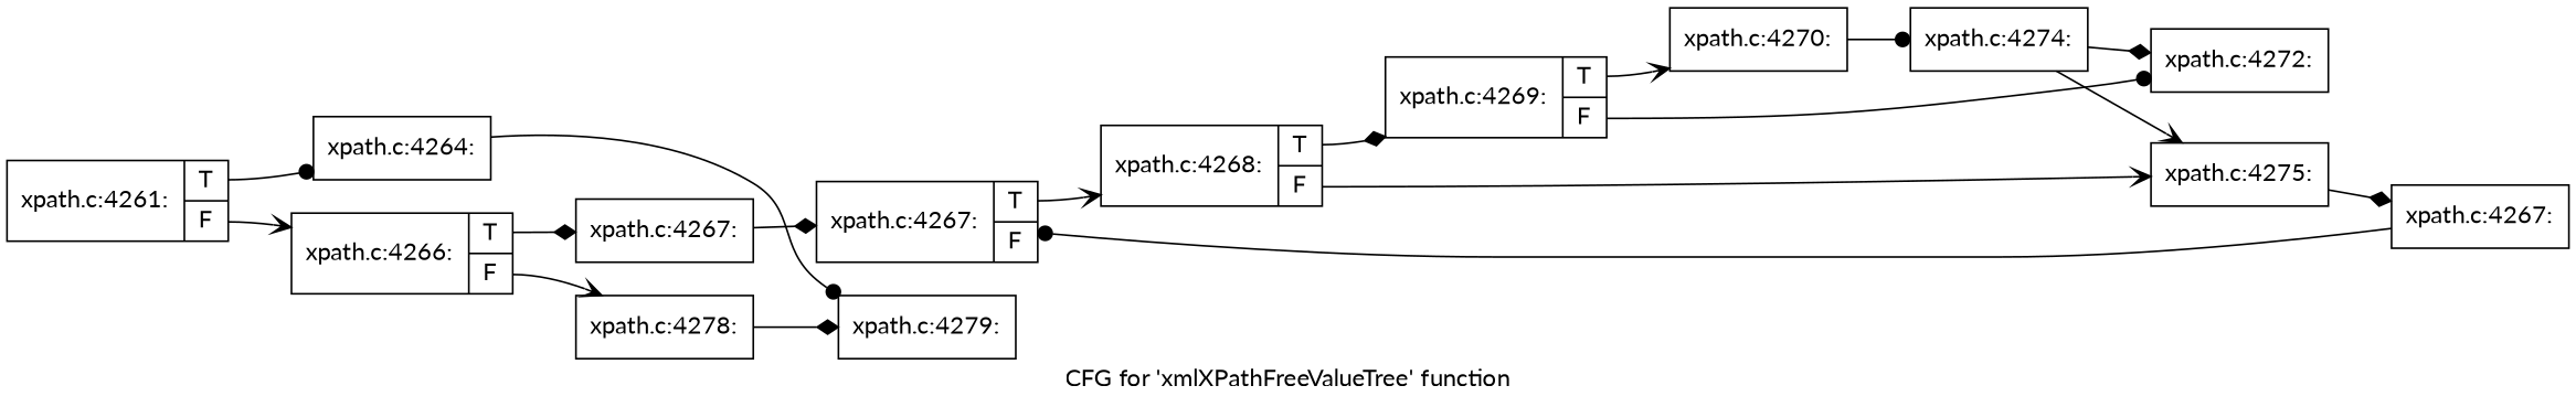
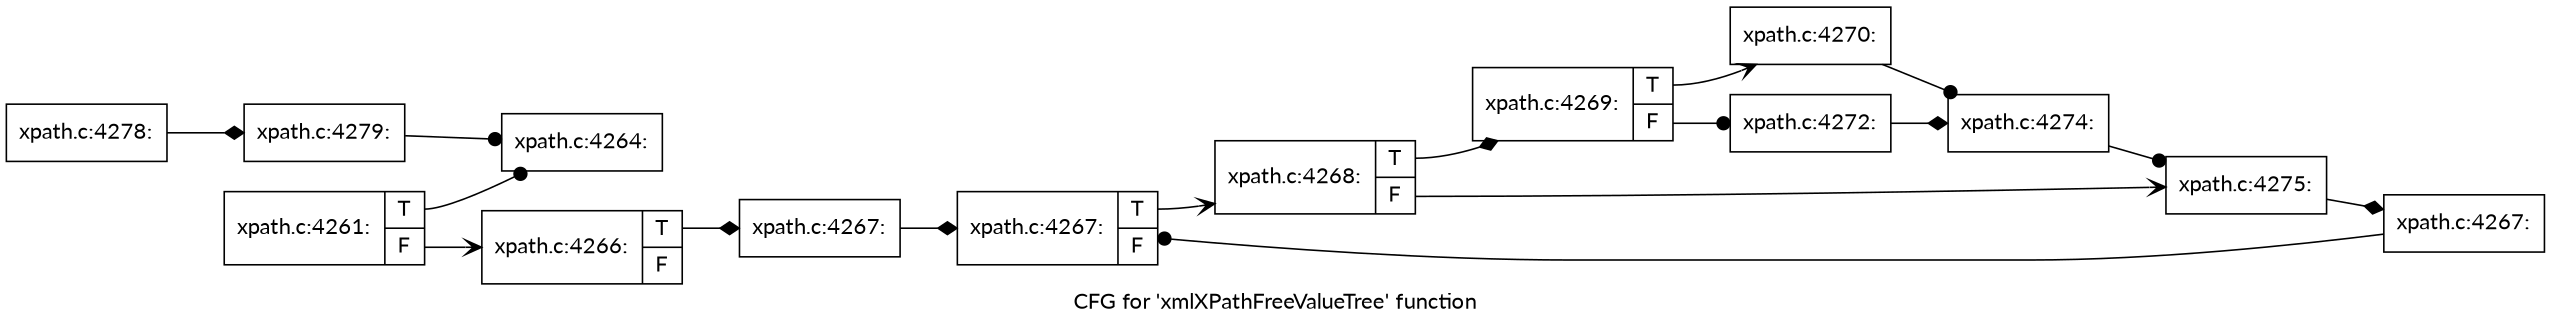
  digraph {
    fontname=Lato
    label="CFG for 'xmlXPathFreeValueTree' function"
    rankdir=LR
    node [fontname=Lato shape=record]
    edge [arrowhead=vee fontname=Lato]
    n1 [label="{xpath.c:4261:|{<s0>T|<s1>F}}"]
    n2 [label="{xpath.c:4264:}"]
    n3 [label="{xpath.c:4266:|{<s0>T|<s1>F}}"]
    n4 [label="{xpath.c:4279:}"]
    n5 [label="{xpath.c:4267:}"]
    n6 [label="{xpath.c:4278:}"]
    n7 [label="{xpath.c:4267:|{<s0>T|<s1>F}}"]
    n8 [label="{xpath.c:4268:|{<s0>T|<s1>F}}"]
    n9 [label="{xpath.c:4269:|{<s0>T|<s1>F}}"]
    n10 [label="{xpath.c:4275:}"]
    n11 [label="{xpath.c:4270:}"]
    n12 [label="{xpath.c:4272:}"]
    n13 [label="{xpath.c:4267:}"]
    n14 [label="{xpath.c:4274:}"]
    n1 -> n2 [arrowhead=dot tailport=s0]
    n1 -> n3 [tailport=s1]
-   n2 -> n4 [arrowhead=dot]
+   n4 -> n2 [arrowhead=dot]
    n3 -> n5 [arrowhead=diamond tailport=s0]
-   n3 -> n6 [tailport=s1]
    n5 -> n7 [arrowhead=diamond]
    n6 -> n4 [arrowhead=diamond]
    n7 -> n8 [tailport=s0]
    n8 -> n9 [arrowhead=diamond tailport=s0]
    n8 -> n10 [tailport=s1]
    n9 -> n11 [tailport=s0]
    n9 -> n12 [arrowhead=dot tailport=s1]
    n10 -> n13 [arrowhead=diamond]
    n11 -> n14 [arrowhead=dot]
-   n14 -> n12 [arrowhead=diamond]
+   n12 -> n14 [arrowhead=diamond]
    n13 -> n7 [arrowhead=dot]
-   n14 -> n10
+   n14 -> n10 [arrowhead=dot]
  }
